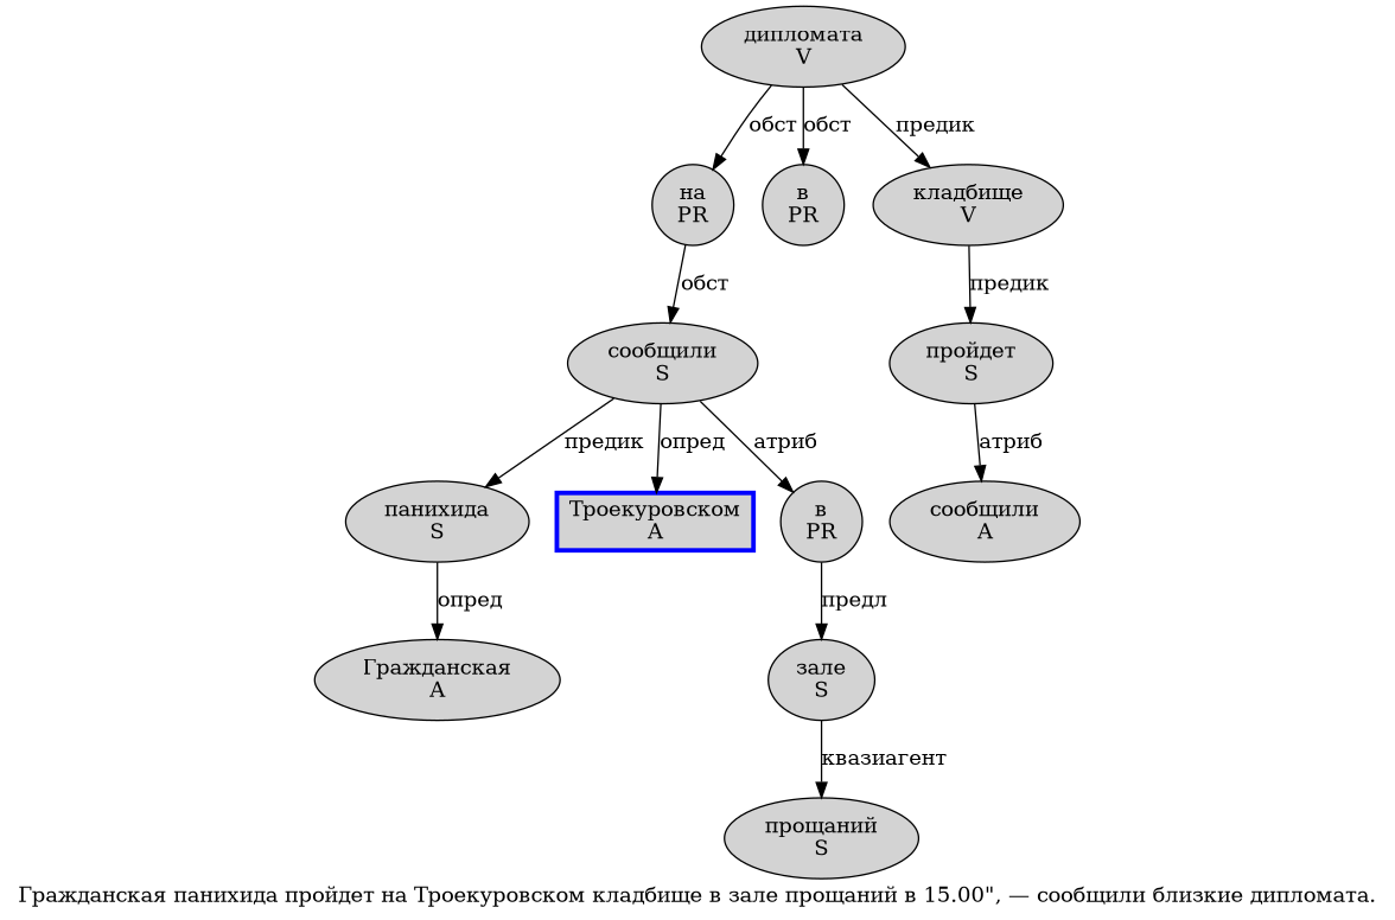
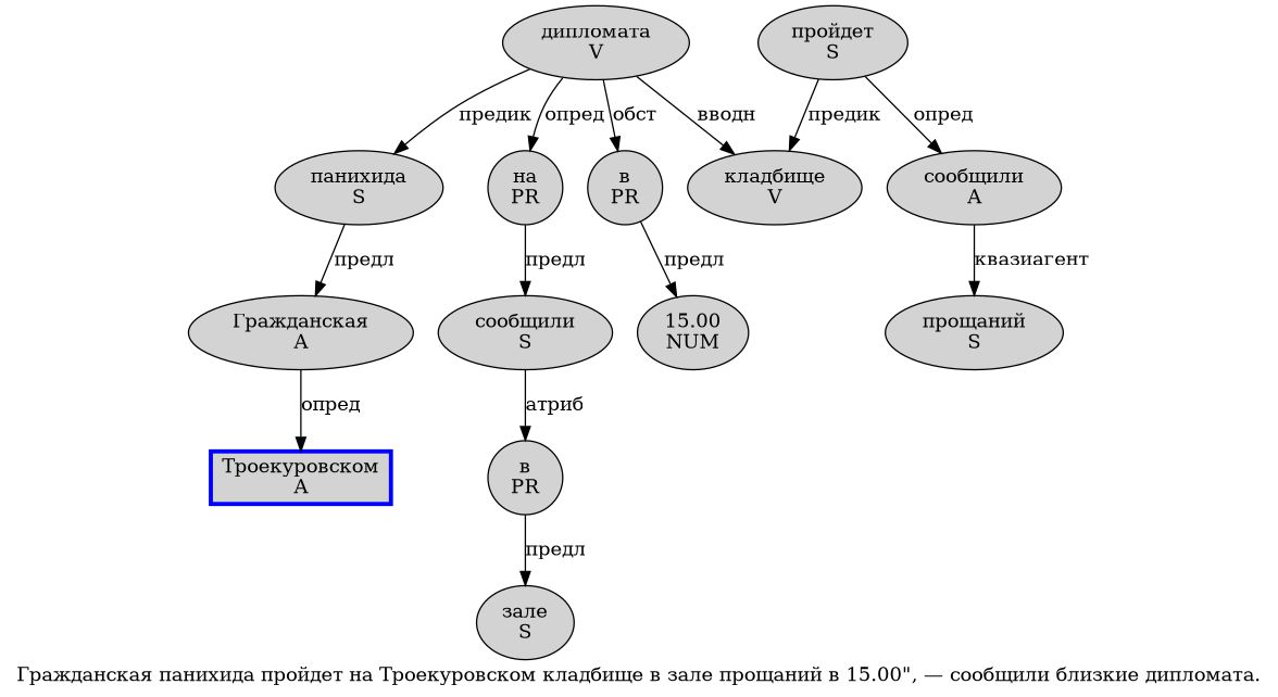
  digraph {
    label="Гражданская панихида пройдет на Троекуровском кладбище в зале прощаний в 15.00\", — сообщили близкие дипломата."
    node [fillcolor=lightgray penwidth=1 shape=ellipse style=filled]
    n1 [label="Гражданская\nA"]
    n2 [label="панихида\nS"]
    n3 [label="дипломата\nV"]
    n4 [label="на\nPR"]
    n5 [label="в\nPR"]
    n6 [label="кладбище\nV"]
    n7 [label="сообщили\nS"]
+   n8 [label="15.00\nNUM"]
    n9 [label="пройдет\nS"]
    n10 [color=blue label="Троекуровском\nA" penwidth=3 shape=box]
    n11 [label="в\nPR"]
    n12 [label="зале\nS"]
    n13 [label="прощаний\nS"]
    n14 [label="сообщили\nA"]
-   n2 -> n1 [label="опред"]
-   n7 -> n2 [label="предик"]
-   n3 -> n4 [label="обст"]
+   n2 -> n1 [label="предл"]
+   n3 -> n2 [label="предик"]
+   n3 -> n4 [label="опред"]
    n3 -> n5 [label="обст"]
-   n3 -> n6 [label="предик"]
-   n4 -> n7 [label="обст"]
-   n6 -> n9 [label="предик"]
-   n7 -> n10 [label="опред"]
+   n3 -> n6 [label="вводн"]
+   n4 -> n7 [label="предл"]
+   n5 -> n8 [label="предл"]
+   n9 -> n6 [label="предик"]
+   n1 -> n10 [label="опред"]
    n7 -> n11 [label="атриб"]
-   n9 -> n14 [label="атриб"]
+   n9 -> n14 [label="опред"]
    n11 -> n12 [label="предл"]
-   n12 -> n13 [label="квазиагент"]
+   n14 -> n13 [label="квазиагент"]
  }
